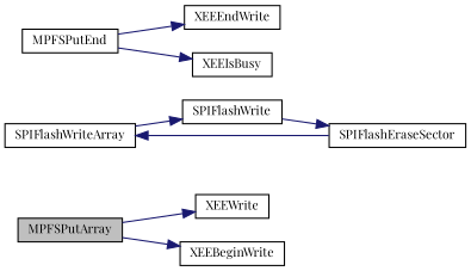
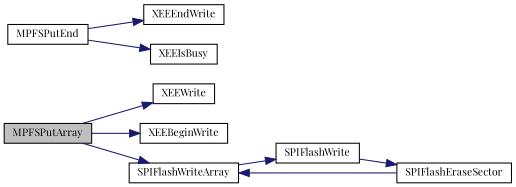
  digraph {
    fontname="Playfair Display"
    rankdir=LR
    node [color=black fillcolor=white fontname="Playfair Display" fontsize=10 shape=record style=filled]
    edge [color=midnightblue fontname="Playfair Display" fontsize=10 labelfontname=Helvetica labelfontsize=10 style=solid]
    n1 [fillcolor=grey75 fontcolor=black height=0.2 label=MPFSPutArray width=0.4]
    n2 [height=0.2 label=XEEWrite width=0.4]
    n3 [height=0.2 label=XEEBeginWrite width=0.4]
    n4 [height=0.2 label=SPIFlashWriteArray width=0.4]
    n5 [height=0.2 label=MPFSPutEnd width=0.4]
    n6 [height=0.2 label=XEEEndWrite width=0.4]
    n7 [height=0.2 label=XEEIsBusy width=0.4]
    n8 [height=0.2 label=SPIFlashWrite width=0.4]
    n9 [height=0.2 label=SPIFlashEraseSector width=0.4]
    n1 -> n2
    n1 -> n3
+   n1 -> n4
    n4 -> n8
    n5 -> n6
    n5 -> n7
    n8 -> n9
    n9 -> n4
  }
